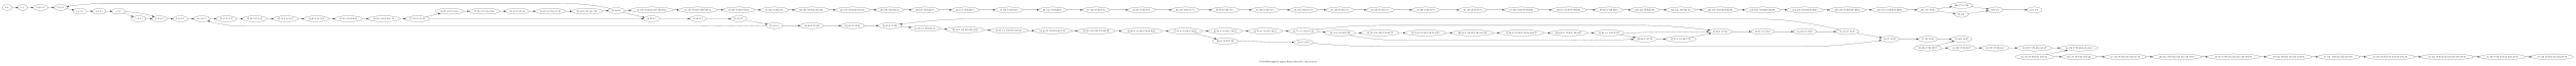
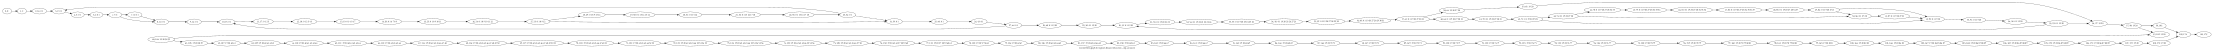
  digraph {
    fontname="EB Garamond"
    label="Control-flow-graph for register allocator (function _uip_connect)"
    rankdir=LR
    node [fontname="EB Garamond"]
    edge [fontname="EB Garamond"]
    n1 [label="0, 0: "]
    n2 [label="1, 1: "]
    n3 [label="2, 16: 0 1 "]
    n4 [label="3, 2: 0 1 "]
    n5 [label="4, 3: 0 1 "]
    n6 [label="5, 6: 0 1 "]
    n7 [label="6, 7: 0 1 "]
    n8 [label="7, 11: 0 1 "]
    n9 [label="8, 12: 0 1 "]
    n10 [label="9, 14: 0 1 "]
    n11 [label="10, 15: 0 1 "]
    n12 [label="11, 17: 0 1 2 3 "]
    n13 [label="12, 18: 0 1 2 3 4 5 "]
    n14 [label="13, 19: 0 1 4 5 6 7 "]
    n15 [label="14, 20: 0 1 6 7 8 9 "]
    n16 [label="15, 23: 0 1 8 9 10 11 "]
    n17 [label="16, 24: 0 1 8 9 10 11 12 "]
    n18 [label="17, 25: 0 1 8 9 12 "]
    n19 [label="18, 29: 0 1 8 9 13 14 "]
    n20 [label="24, 39: 0 1 "]
    n21 [label="19, 30: 0 1 13 14 15 16 "]
    n22 [label="25, 40: 0 1 "]
    n23 [label="20, 31: 0 1 15 16 "]
    n24 [label="21, 32: 0 1 15 16 17 18 "]
    n25 [label="22, 33: 0 1 15 16 17 18 "]
    n26 [label="23, 34: 0 1 "]
    n27 [label="26, 43: 0 1 "]
    n28 [label="27, 44: 0 1 "]
    n29 [label="28, 48: 0 1 19 20 "]
    n30 [label="29, 50: 0 1 19 20 "]
    n31 [label="30, 51: 0 1 19 20 "]
    n32 [label="31, 53: 0 1 19 20 21 22 "]
    n33 [label="32, 54: 0 1 19 20 21 22 23 24 "]
    n34 [label="33, 55: 0 1 19 20 23 24 25 26 "]
    n35 [label="34, 56: 0 1 19 20 25 26 27 28 "]
    n36 [label="35, 59: 0 1 19 20 27 28 29 30 "]
    n37 [label="36, 60: 0 1 19 20 27 28 29 30 31 "]
    n38 [label="37, 61: 0 1 19 20 27 28 31 "]
    n39 [label="38, 64: 19 20 27 28 "]
    n40 [label="40, 66: 0 1 19 20 27 28 31 "]
    n41 [label="39, 65: 19 20 "]
    n42 [label="41, 70: 0 1 19 20 27 28 31 "]
    n43 [label="56, 97: 19 20 "]
    n44 [label="57, 98: 19 20 "]
    n45 [label="42, 71: 0 1 19 20 27 28 "]
    n46 [label="43, 74: 0 1 19 20 27 28 "]
    n47 [label="52, 90: 0 1 19 20 "]
    n48 [label="44, 78: 0 1 19 20 27 28 32 33 "]
    n49 [label="50, 86: 0 1 27 28 "]
    n50 [label="53, 91: 0 1 19 20 "]
    n51 [label="45, 79: 0 1 19 20 27 28 32 33 34 "]
    n52 [label="51, 87: 0 1 19 20 27 28 "]
    n53 [label="46, 81: 0 1 19 20 27 28 34 35 36 "]
    n54 [label="47, 82: 0 1 19 20 27 28 34 35 36 37 "]
    n55 [label="48, 83: 0 1 19 20 27 28 34 37 "]
    n56 [label="49, 84: 0 1 19 20 27 28 "]
    n57 [label="54, 94: 0 1 19 20 "]
    n58 [label="55, 95: 0 1 19 20 "]
    n59 [label="58, 101: "]
    n60 [label="59, 102: 19 20 "]
    n61 [label="109, 174: "]
    n62 [label="110, 175: "]
    n63 [label="60, 104: 19 20 38 39 "]
    n64 [label="61, 105: 19 20 38 39 "]
    n65 [label="62, 107: 19 20 40 41 "]
    n66 [label="63, 109: 19 20 40 41 42 43 "]
    n67 [label="64, 110: 19 20 40 41 42 43 44 "]
    n68 [label="65, 111: 19 20 40 41 42 43 44 "]
    n69 [label="66, 113: 19 20 42 43 45 46 "]
    n70 [label="67, 114: 19 20 42 43 45 46 47 48 "]
    n71 [label="68, 116: 19 20 42 43 45 46 47 48 49 50 "]
    n72 [label="69, 117: 19 20 42 43 45 46 47 48 49 50 51 "]
    n73 [label="70, 118: 19 20 42 43 45 46 47 48 51 "]
    n74 [label="71, 121: 19 20 42 43 45 46 52 53 "]
    n75 [label="72, 123: 19 20 42 43 45 46 52 53 54 55 "]
    n76 [label="73, 124: 19 20 42 43 45 46 52 53 54 55 56 "]
    n77 [label="74, 125: 19 20 42 43 45 46 52 53 56 "]
    n78 [label="75, 128: 19 20 42 43 45 46 57 58 "]
    n79 [label="76, 130: 19 20 42 43 57 58 59 60 "]
    n80 [label="77, 131: 19 20 57 58 59 60 61 "]
    n81 [label="78, 132: 19 20 57 58 61 "]
    n82 [label="79, 134: 19 20 62 63 "]
    n83 [label="80, 136: 19 20 62 63 64 65 "]
    n84 [label="81, 137: 19 20 62 63 64 65 "]
    n85 [label="82, 138: 19 20 62 63 "]
    n86 [label="83, 140: 19 20 66 67 "]
    n87 [label="84, 141: 19 20 66 67 "]
    n88 [label="85, 143: 19 20 68 69 "]
    n89 [label="86, 144: 19 20 68 69 "]
    n90 [label="87, 146: 19 20 70 71 "]
    n91 [label="88, 147: 19 20 70 71 "]
    n92 [label="89, 149: 19 20 72 73 "]
    n93 [label="90, 150: 19 20 72 73 "]
    n94 [label="91, 152: 19 20 74 75 "]
    n95 [label="92, 153: 19 20 74 75 "]
    n96 [label="93, 155: 19 20 76 77 "]
    n97 [label="94, 156: 19 20 76 77 "]
    n98 [label="95, 158: 19 20 78 79 "]
    n99 [label="96, 159: 19 20 78 79 "]
    n100 [label="97, 160: 19 20 78 79 80 81 "]
    n101 [label="98, 161: 19 20 78 79 80 81 "]
    n102 [label="99, 163: 19 20 82 83 "]
    n103 [label="100, 164: 19 20 82 83 "]
    n104 [label="101, 166: 19 20 84 85 "]
    n105 [label="102, 167: 19 20 84 85 86 87 "]
    n106 [label="103, 168: 19 20 86 87 88 89 "]
    n107 [label="104, 169: 19 20 86 87 88 89 "]
    n108 [label="105, 170: 19 20 86 87 88 89 "]
    n109 [label="106, 171: 19 20 86 87 88 89 "]
    n110 [label="107, 172: 19 20 "]
    n111 [label="108, 173: 19 20 "]
    n1 -> n2
    n2 -> n3
    n3 -> n4
    n4 -> n5
    n5 -> n6
    n6 -> n7
    n7 -> n8
    n7 -> n9
    n8 -> n9
    n9 -> n10
    n10 -> n11
    n11 -> n12
    n12 -> n13
    n13 -> n14
    n14 -> n15
    n15 -> n16
    n16 -> n17
    n17 -> n18
    n18 -> n19
    n18 -> n20
    n19 -> n21
    n20 -> n22
    n21 -> n23
    n22 -> n27
    n23 -> n24
    n24 -> n25
    n25 -> n26
    n26 -> n4
    n26 -> n20
    n27 -> n28
    n28 -> n11
    n28 -> n29
    n29 -> n30
    n30 -> n31
    n31 -> n32
    n32 -> n33
    n33 -> n34
    n34 -> n35
    n35 -> n36
    n36 -> n37
    n37 -> n38
    n38 -> n39
    n38 -> n40
    n39 -> n41
    n40 -> n42
    n41 -> n43
    n42 -> n45
    n43 -> n44
-   n110 -> n59
+   n44 -> n59
    n44 -> n60
    n45 -> n46
    n45 -> n47
    n46 -> n48
    n46 -> n49
    n47 -> n50
    n48 -> n51
    n49 -> n52
    n50 -> n57
    n51 -> n53
    n52 -> n47
    n53 -> n54
    n54 -> n55
    n55 -> n56
    n56 -> n47
    n56 -> n49
    n57 -> n58
    n58 -> n31
    n58 -> n43
    n59 -> n61
    n61 -> n62
    n63 -> n60
    n63 -> n64
    n64 -> n65
    n65 -> n66
    n66 -> n67
-   n68 -> n67
+   n67 -> n68
    n68 -> n69
    n69 -> n70
    n70 -> n71
    n71 -> n72
    n72 -> n73
    n73 -> n74
    n74 -> n75
    n75 -> n76
    n76 -> n77
    n77 -> n78
-   n26 -> n79
+   n78 -> n79
    n79 -> n80
    n80 -> n81
    n81 -> n82
    n82 -> n83
    n83 -> n84
    n84 -> n85
    n85 -> n86
    n86 -> n87
    n87 -> n88
    n88 -> n89
    n89 -> n90
    n90 -> n91
    n91 -> n92
    n92 -> n93
    n93 -> n94
    n94 -> n95
    n95 -> n96
    n96 -> n97
    n97 -> n98
    n98 -> n99
    n99 -> n100
    n100 -> n101
    n101 -> n102
    n102 -> n103
    n103 -> n104
    n104 -> n105
    n105 -> n106
    n106 -> n107
    n107 -> n108
    n108 -> n109
    n109 -> n110
    n110 -> n111
    n111 -> n61
  }
